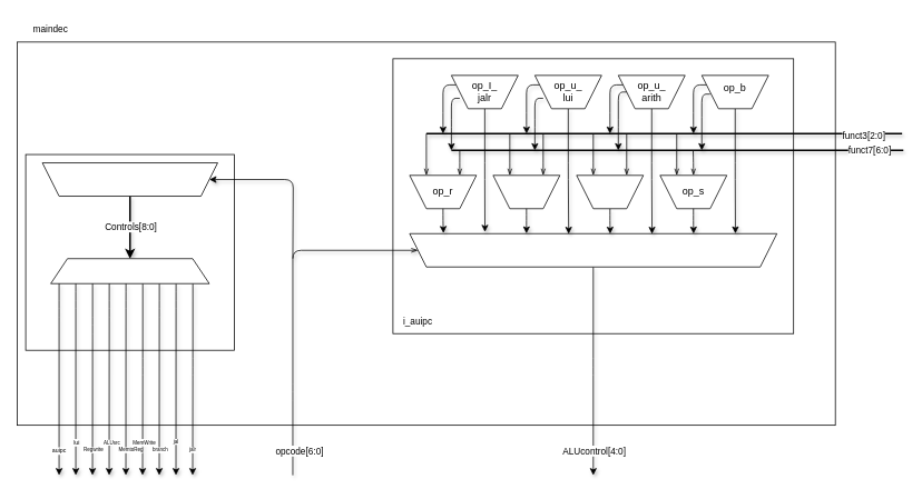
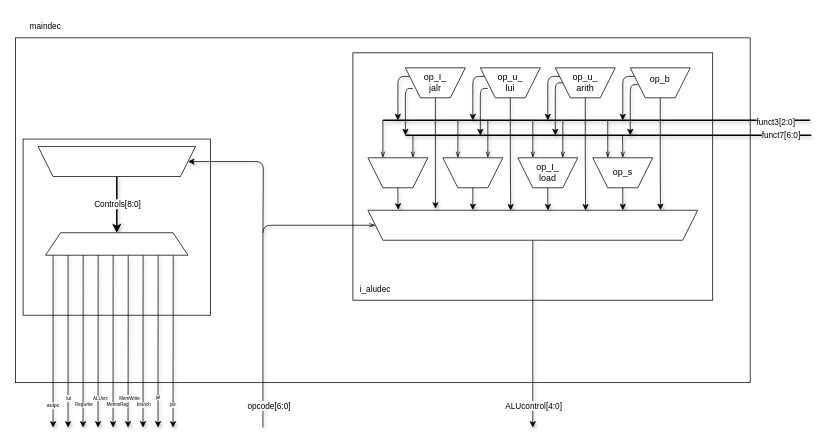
  <mxCell id="0" />
  <mxCell id="1" parent="0" />
  <mxCell id="2" value="" style="group" parent="1" vertex="1" connectable="0"><mxGeometry x="20" y="20" width="1061.481" height="490" as="geometry" /></mxCell>
  <mxCell id="3" value="" style="group" parent="2" vertex="1" connectable="0"><mxGeometry y="30" width="1061.481" height="460" as="geometry" /></mxCell>
  <mxCell id="4" value="" style="rounded=0;whiteSpace=wrap;html=1;labelBackgroundColor=none;fontSize=11;" parent="3" vertex="1"><mxGeometry width="980" height="460" as="geometry" /></mxCell>
  <mxCell id="5" value="" style="rounded=0;whiteSpace=wrap;html=1;labelBackgroundColor=none;fontSize=6;" parent="3" vertex="1"><mxGeometry x="450" y="20" width="480" height="330" as="geometry" /></mxCell>
  <mxCell id="6" value="" style="rounded=0;whiteSpace=wrap;html=1;labelBackgroundColor=none;fontSize=6;" parent="3" vertex="1"><mxGeometry x="10" y="135" width="250" height="235" as="geometry" /></mxCell>
  <mxCell id="7" style="edgeStyle=orthogonalEdgeStyle;html=1;exitX=0.75;exitY=1;exitDx=0;exitDy=0;shadow=1;labelBackgroundColor=none;startArrow=openThin;startFill=0;endArrow=none;endFill=0;" parent="3" source="9" edge="1"><mxGeometry relative="1" as="geometry"><mxPoint x="490" y="110" as="targetPoint" /></mxGeometry></mxCell>
  <mxCell id="8" style="edgeStyle=orthogonalEdgeStyle;html=1;exitX=0.25;exitY=1;exitDx=0;exitDy=0;shadow=1;labelBackgroundColor=none;startArrow=openThin;startFill=0;endArrow=none;endFill=0;" parent="3" source="9" edge="1"><mxGeometry relative="1" as="geometry"><mxPoint x="530" y="130" as="targetPoint" /></mxGeometry></mxCell>
  <mxCell id="9" value="" style="shape=trapezoid;perimeter=trapezoidPerimeter;whiteSpace=wrap;html=1;fixedSize=1;labelBackgroundColor=none;rotation=-180;" parent="3" vertex="1"><mxGeometry x="470" y="160" width="80" height="40" as="geometry" /></mxCell>
  <mxCell id="10" style="edgeStyle=orthogonalEdgeStyle;html=1;exitX=0.5;exitY=0;exitDx=0;exitDy=0;shadow=1;labelBackgroundColor=none;startArrow=none;startFill=0;endArrow=classic;endFill=1;" parent="3" source="12" edge="1"><mxGeometry relative="1" as="geometry"><mxPoint x="690" y="520" as="targetPoint" /><Array as="points"><mxPoint x="690" y="390" /></Array></mxGeometry></mxCell>
  <mxCell id="11" value="ALUcontrol[4:0]" style="edgeLabel;html=1;align=center;verticalAlign=middle;resizable=0;points=[];" parent="10" vertex="1" connectable="0"><mxGeometry x="-0.318" relative="1" as="geometry"><mxPoint y="135" as="offset" /></mxGeometry></mxCell>
  <mxCell id="12" value="" style="shape=trapezoid;perimeter=trapezoidPerimeter;whiteSpace=wrap;html=1;fixedSize=1;labelBackgroundColor=none;rotation=-180;" parent="3" vertex="1"><mxGeometry x="470" y="230" width="440" height="40" as="geometry" /></mxCell>
  <mxCell id="13" style="edgeStyle=orthogonalEdgeStyle;html=1;exitX=0.5;exitY=0;exitDx=0;exitDy=0;entryX=0.908;entryY=1.017;entryDx=0;entryDy=0;entryPerimeter=0;shadow=1;labelBackgroundColor=none;startArrow=none;startFill=0;endArrow=classic;endFill=1;" parent="3" source="9" target="12" edge="1"><mxGeometry relative="1" as="geometry" /></mxCell>
  <mxCell id="14" style="edgeStyle=orthogonalEdgeStyle;html=1;exitX=0.75;exitY=1;exitDx=0;exitDy=0;shadow=1;labelBackgroundColor=none;startArrow=openThin;startFill=0;endArrow=none;endFill=0;" parent="3" source="16" edge="1"><mxGeometry relative="1" as="geometry"><mxPoint x="590" y="110" as="targetPoint" /></mxGeometry></mxCell>
  <mxCell id="15" style="edgeStyle=orthogonalEdgeStyle;html=1;exitX=0.25;exitY=1;exitDx=0;exitDy=0;shadow=1;labelBackgroundColor=none;startArrow=openThin;startFill=0;endArrow=none;endFill=0;" parent="3" source="16" edge="1"><mxGeometry relative="1" as="geometry"><mxPoint x="630" y="110" as="targetPoint" /></mxGeometry></mxCell>
  <mxCell id="16" value="" style="shape=trapezoid;perimeter=trapezoidPerimeter;whiteSpace=wrap;html=1;fixedSize=1;labelBackgroundColor=none;rotation=-180;" parent="3" vertex="1"><mxGeometry x="570" y="160" width="80" height="40" as="geometry" /></mxCell>
  <mxCell id="17" style="edgeStyle=orthogonalEdgeStyle;html=1;exitX=0.5;exitY=0;exitDx=0;exitDy=0;entryX=0.682;entryY=1.005;entryDx=0;entryDy=0;entryPerimeter=0;shadow=1;labelBackgroundColor=none;startArrow=none;startFill=0;endArrow=classic;endFill=1;" parent="3" source="16" target="12" edge="1"><mxGeometry relative="1" as="geometry" /></mxCell>
  <mxCell id="18" style="edgeStyle=orthogonalEdgeStyle;html=1;exitX=0.5;exitY=0;exitDx=0;exitDy=0;entryX=0.454;entryY=0.995;entryDx=0;entryDy=0;entryPerimeter=0;shadow=1;labelBackgroundColor=none;startArrow=none;startFill=0;endArrow=classic;endFill=1;" parent="3" source="21" target="12" edge="1"><mxGeometry relative="1" as="geometry" /></mxCell>
  <mxCell id="19" style="edgeStyle=orthogonalEdgeStyle;html=1;exitX=0.75;exitY=1;exitDx=0;exitDy=0;shadow=1;labelBackgroundColor=none;startArrow=openThin;startFill=0;endArrow=none;endFill=0;" parent="3" source="21" edge="1"><mxGeometry relative="1" as="geometry"><mxPoint x="690" y="110" as="targetPoint" /></mxGeometry></mxCell>
  <mxCell id="20" style="edgeStyle=orthogonalEdgeStyle;html=1;exitX=0.25;exitY=1;exitDx=0;exitDy=0;shadow=1;labelBackgroundColor=none;startArrow=openThin;startFill=0;endArrow=none;endFill=0;" parent="3" source="21" edge="1"><mxGeometry relative="1" as="geometry"><mxPoint x="730" y="110" as="targetPoint" /></mxGeometry></mxCell>
  <mxCell id="21" value="" style="shape=trapezoid;perimeter=trapezoidPerimeter;whiteSpace=wrap;html=1;fixedSize=1;labelBackgroundColor=none;rotation=-180;" parent="3" vertex="1"><mxGeometry x="670" y="160" width="80" height="40" as="geometry" /></mxCell>
  <mxCell id="22" style="edgeStyle=orthogonalEdgeStyle;html=1;exitX=0.75;exitY=1;exitDx=0;exitDy=0;shadow=1;labelBackgroundColor=none;startArrow=openThin;startFill=0;endArrow=none;endFill=0;" parent="3" source="24" edge="1"><mxGeometry relative="1" as="geometry"><mxPoint x="790" y="110" as="targetPoint" /></mxGeometry></mxCell>
  <mxCell id="23" style="edgeStyle=orthogonalEdgeStyle;html=1;exitX=0.5;exitY=1;exitDx=0;exitDy=0;shadow=1;labelBackgroundColor=none;startArrow=openThin;startFill=0;endArrow=none;endFill=0;" parent="3" source="24" edge="1"><mxGeometry relative="1" as="geometry"><mxPoint x="809.667" y="130" as="targetPoint" /></mxGeometry></mxCell>
  <mxCell id="24" value="" style="shape=trapezoid;perimeter=trapezoidPerimeter;whiteSpace=wrap;html=1;fixedSize=1;labelBackgroundColor=none;rotation=-180;" parent="3" vertex="1"><mxGeometry x="770" y="160" width="80" height="40" as="geometry" /></mxCell>
  <mxCell id="25" style="edgeStyle=orthogonalEdgeStyle;html=1;exitX=0.5;exitY=0;exitDx=0;exitDy=0;entryX=0.227;entryY=0.999;entryDx=0;entryDy=0;entryPerimeter=0;shadow=1;labelBackgroundColor=none;startArrow=none;startFill=0;endArrow=classic;endFill=1;" parent="3" source="24" target="12" edge="1"><mxGeometry relative="1" as="geometry" /></mxCell>
  <mxCell id="26" style="edgeStyle=orthogonalEdgeStyle;html=1;exitX=0.5;exitY=0;exitDx=0;exitDy=0;entryX=0.795;entryY=1.052;entryDx=0;entryDy=0;entryPerimeter=0;shadow=1;labelBackgroundColor=none;startArrow=none;startFill=0;endArrow=classic;endFill=1;" parent="3" source="28" target="12" edge="1"><mxGeometry relative="1" as="geometry" /></mxCell>
  <mxCell id="27" style="edgeStyle=orthogonalEdgeStyle;html=1;exitX=1;exitY=0.75;exitDx=0;exitDy=0;shadow=1;labelBackgroundColor=none;startArrow=none;startFill=0;endArrow=classic;endFill=1;" parent="3" source="28" edge="1"><mxGeometry relative="1" as="geometry"><mxPoint x="510" y="110" as="targetPoint" /></mxGeometry></mxCell>
  <mxCell id="28" value="" style="shape=trapezoid;perimeter=trapezoidPerimeter;whiteSpace=wrap;html=1;fixedSize=1;labelBackgroundColor=none;rotation=-180;" parent="3" vertex="1"><mxGeometry x="520" y="40" width="80" height="40" as="geometry" /></mxCell>
  <mxCell id="29" style="edgeStyle=orthogonalEdgeStyle;html=1;exitX=0.5;exitY=0;exitDx=0;exitDy=0;entryX=0.567;entryY=0.993;entryDx=0;entryDy=0;entryPerimeter=0;shadow=1;labelBackgroundColor=none;startArrow=none;startFill=0;endArrow=classic;endFill=1;" parent="3" source="31" target="12" edge="1"><mxGeometry relative="1" as="geometry" /></mxCell>
  <mxCell id="30" style="edgeStyle=orthogonalEdgeStyle;html=1;exitX=1;exitY=0.75;exitDx=0;exitDy=0;shadow=1;labelBackgroundColor=none;startArrow=none;startFill=0;endArrow=classic;endFill=1;" parent="3" source="31" edge="1"><mxGeometry relative="1" as="geometry"><mxPoint x="610" y="110" as="targetPoint" /></mxGeometry></mxCell>
  <mxCell id="31" value="" style="shape=trapezoid;perimeter=trapezoidPerimeter;whiteSpace=wrap;html=1;fixedSize=1;labelBackgroundColor=none;rotation=-180;" parent="3" vertex="1"><mxGeometry x="620" y="40" width="80" height="40" as="geometry" /></mxCell>
  <mxCell id="32" style="edgeStyle=orthogonalEdgeStyle;html=1;exitX=0.5;exitY=0;exitDx=0;exitDy=0;entryX=0.34;entryY=0.993;entryDx=0;entryDy=0;entryPerimeter=0;shadow=1;labelBackgroundColor=none;startArrow=none;startFill=0;endArrow=classic;endFill=1;" parent="3" source="34" target="12" edge="1"><mxGeometry relative="1" as="geometry" /></mxCell>
  <mxCell id="33" style="edgeStyle=orthogonalEdgeStyle;html=1;exitX=1;exitY=0.75;exitDx=0;exitDy=0;shadow=1;labelBackgroundColor=none;startArrow=none;startFill=0;endArrow=classic;endFill=1;" parent="3" source="34" edge="1"><mxGeometry relative="1" as="geometry"><mxPoint x="710" y="110" as="targetPoint" /></mxGeometry></mxCell>
  <mxCell id="34" value="" style="shape=trapezoid;perimeter=trapezoidPerimeter;whiteSpace=wrap;html=1;fixedSize=1;labelBackgroundColor=none;rotation=-180;" parent="3" vertex="1"><mxGeometry x="720" y="40" width="80" height="40" as="geometry" /></mxCell>
  <mxCell id="35" style="edgeStyle=orthogonalEdgeStyle;html=1;exitX=0.5;exitY=0;exitDx=0;exitDy=0;shadow=1;labelBackgroundColor=none;startArrow=none;startFill=0;endArrow=classic;endFill=1;entryX=0.113;entryY=1.005;entryDx=0;entryDy=0;entryPerimeter=0;" parent="3" source="37" target="12" edge="1"><mxGeometry relative="1" as="geometry"><mxPoint x="859" y="230" as="targetPoint" /></mxGeometry></mxCell>
  <mxCell id="36" style="edgeStyle=orthogonalEdgeStyle;html=1;exitX=1;exitY=0.75;exitDx=0;exitDy=0;shadow=1;labelBackgroundColor=none;startArrow=none;startFill=0;endArrow=classic;endFill=1;" parent="3" source="37" edge="1"><mxGeometry relative="1" as="geometry"><mxPoint x="810" y="110" as="targetPoint" /></mxGeometry></mxCell>
  <mxCell id="37" value="" style="shape=trapezoid;perimeter=trapezoidPerimeter;whiteSpace=wrap;html=1;fixedSize=1;labelBackgroundColor=none;rotation=-180;" parent="3" vertex="1"><mxGeometry x="820" y="40" width="80" height="40" as="geometry" /></mxCell>
- <mxCell id="38" value="op_r" style="text;html=1;strokeColor=none;fillColor=none;align=center;verticalAlign=middle;whiteSpace=wrap;rounded=0;labelBackgroundColor=none;" parent="3" vertex="1"><mxGeometry x="480" y="165" width="60" height="30" as="geometry" /></mxCell>
  <mxCell id="39" style="edgeStyle=orthogonalEdgeStyle;html=1;exitX=0;exitY=0.75;exitDx=0;exitDy=0;shadow=1;labelBackgroundColor=none;startArrow=none;startFill=0;endArrow=classic;endFill=1;" parent="3" source="40" edge="1"><mxGeometry relative="1" as="geometry"><mxPoint x="520" y="130" as="targetPoint" /></mxGeometry></mxCell>
  <mxCell id="40" value="op_I_&lt;br&gt;jalr" style="text;html=1;strokeColor=none;fillColor=none;align=center;verticalAlign=middle;whiteSpace=wrap;rounded=0;labelBackgroundColor=none;" parent="3" vertex="1"><mxGeometry x="530" y="45" width="60" height="30" as="geometry" /></mxCell>
  <mxCell id="41" style="edgeStyle=orthogonalEdgeStyle;html=1;exitX=0;exitY=0.75;exitDx=0;exitDy=0;shadow=1;labelBackgroundColor=none;startArrow=none;startFill=0;endArrow=classic;endFill=1;" parent="3" source="42" edge="1"><mxGeometry relative="1" as="geometry"><mxPoint x="620" y="130" as="targetPoint" /></mxGeometry></mxCell>
  <mxCell id="42" value="op_u_&lt;br&gt;lui" style="text;html=1;strokeColor=none;fillColor=none;align=center;verticalAlign=middle;whiteSpace=wrap;rounded=0;labelBackgroundColor=none;" parent="3" vertex="1"><mxGeometry x="630" y="45" width="60" height="30" as="geometry" /></mxCell>
  <mxCell id="43" style="edgeStyle=orthogonalEdgeStyle;html=1;exitX=0;exitY=0.5;exitDx=0;exitDy=0;shadow=1;labelBackgroundColor=none;startArrow=none;startFill=0;endArrow=classic;endFill=1;" parent="3" source="44" edge="1"><mxGeometry relative="1" as="geometry"><mxPoint x="720" y="130" as="targetPoint" /></mxGeometry></mxCell>
  <mxCell id="44" value="op_u_&lt;br&gt;arith" style="text;html=1;strokeColor=none;fillColor=none;align=center;verticalAlign=middle;whiteSpace=wrap;rounded=0;labelBackgroundColor=none;" parent="3" vertex="1"><mxGeometry x="730" y="45" width="60" height="30" as="geometry" /></mxCell>
  <mxCell id="45" style="edgeStyle=orthogonalEdgeStyle;html=1;exitX=0;exitY=0.75;exitDx=0;exitDy=0;shadow=1;labelBackgroundColor=none;startArrow=none;startFill=0;endArrow=classic;endFill=1;" parent="3" source="46" edge="1"><mxGeometry relative="1" as="geometry"><mxPoint x="820" y="130" as="targetPoint" /></mxGeometry></mxCell>
  <mxCell id="46" value="op_b" style="text;html=1;strokeColor=none;fillColor=none;align=center;verticalAlign=middle;whiteSpace=wrap;rounded=0;labelBackgroundColor=none;" parent="3" vertex="1"><mxGeometry x="830" y="40" width="60" height="30" as="geometry" /></mxCell>
+ <mxCell id="47" value="op_I_&lt;br&gt;load" style="text;html=1;strokeColor=none;fillColor=none;align=center;verticalAlign=middle;whiteSpace=wrap;rounded=0;labelBackgroundColor=none;" parent="3" vertex="1"><mxGeometry x="680" y="165" width="60" height="30" as="geometry" /></mxCell>
  <mxCell id="48" value="op_s" style="text;html=1;strokeColor=none;fillColor=none;align=center;verticalAlign=middle;whiteSpace=wrap;rounded=0;labelBackgroundColor=none;" parent="3" vertex="1"><mxGeometry x="780" y="165" width="60" height="30" as="geometry" /></mxCell>
  <mxCell id="49" style="edgeStyle=orthogonalEdgeStyle;html=1;exitX=0.5;exitY=0;exitDx=0;exitDy=0;shadow=1;labelBackgroundColor=none;startArrow=none;startFill=0;endArrow=classic;endFill=1;strokeWidth=2;" parent="3" source="52" edge="1"><mxGeometry relative="1" as="geometry"><mxPoint x="135" y="260" as="targetPoint" /></mxGeometry></mxCell>
  <mxCell id="50" value="Controls[8:0]" style="edgeLabel;html=1;align=center;verticalAlign=middle;resizable=0;points=[];" parent="49" vertex="1" connectable="0"><mxGeometry x="0.171" y="-1" relative="1" as="geometry"><mxPoint x="1" y="-7" as="offset" /></mxGeometry></mxCell>
  <mxCell id="51" style="edgeStyle=orthogonalEdgeStyle;html=1;exitX=0;exitY=0.5;exitDx=0;exitDy=0;shadow=1;labelBackgroundColor=none;fontSize=6;startArrow=classic;startFill=1;endArrow=none;endFill=0;strokeWidth=1;" parent="3" source="52" edge="1"><mxGeometry relative="1" as="geometry"><mxPoint x="330.0" y="260" as="targetPoint" /></mxGeometry></mxCell>
  <mxCell id="52" value="" style="shape=trapezoid;perimeter=trapezoidPerimeter;whiteSpace=wrap;html=1;fixedSize=1;labelBackgroundColor=none;rotation=-180;" parent="3" vertex="1"><mxGeometry x="30" y="145" width="210" height="40" as="geometry" /></mxCell>
  <mxCell id="53" value="" style="endArrow=none;html=1;shadow=1;labelBackgroundColor=none;strokeWidth=2;" parent="3" edge="1"><mxGeometry width="50" height="50" relative="1" as="geometry"><mxPoint x="490" y="110" as="sourcePoint" /><mxPoint x="1060" y="110" as="targetPoint" /></mxGeometry></mxCell>
  <mxCell id="54" value="funct3[2:0]" style="edgeLabel;html=1;align=center;verticalAlign=middle;resizable=0;points=[];" parent="53" vertex="1" connectable="0"><mxGeometry x="0.836" y="-2" relative="1" as="geometry"><mxPoint as="offset" /></mxGeometry></mxCell>
  <mxCell id="55" value="" style="endArrow=none;html=1;shadow=1;labelBackgroundColor=none;strokeWidth=2;" parent="3" edge="1"><mxGeometry width="50" height="50" relative="1" as="geometry"><mxPoint x="520" y="130" as="sourcePoint" /><mxPoint x="1061.481" y="130" as="targetPoint" /></mxGeometry></mxCell>
  <mxCell id="56" value="funct7[6:0]" style="edgeLabel;html=1;align=center;verticalAlign=middle;resizable=0;points=[];" parent="55" vertex="1" connectable="0"><mxGeometry x="0.782" y="1" relative="1" as="geometry"><mxPoint x="18" as="offset" /></mxGeometry></mxCell>
  <mxCell id="57" style="edgeStyle=orthogonalEdgeStyle;html=1;exitX=1;exitY=0.5;exitDx=0;exitDy=0;shadow=1;labelBackgroundColor=none;startArrow=openThin;startFill=0;endArrow=none;endFill=0;strokeWidth=1;" parent="3" source="12" edge="1"><mxGeometry relative="1" as="geometry"><mxPoint x="330" y="520" as="targetPoint" /><mxPoint x="900" y="250" as="sourcePoint" /><Array as="points"><mxPoint x="330" y="250" /><mxPoint x="330" y="420" /></Array></mxGeometry></mxCell>
  <mxCell id="58" value="opcode[6:0]" style="edgeLabel;html=1;align=center;verticalAlign=middle;resizable=0;points=[];" parent="57" vertex="1" connectable="0"><mxGeometry x="0.146" y="-2" relative="1" as="geometry"><mxPoint x="9" y="149" as="offset" /></mxGeometry></mxCell>
  <mxCell id="59" style="edgeStyle=orthogonalEdgeStyle;html=1;exitX=0.25;exitY=1;exitDx=0;exitDy=0;shadow=1;labelBackgroundColor=none;startArrow=none;startFill=0;endArrow=classic;endFill=1;strokeWidth=1;" parent="3" edge="1"><mxGeometry relative="1" as="geometry"><mxPoint x="150" y="520" as="targetPoint" /><mxPoint x="150.24" y="290" as="sourcePoint" /><Array as="points"><mxPoint x="149.74" y="390" /><mxPoint x="149.74" y="390" /></Array></mxGeometry></mxCell>
  <mxCell id="60" value="&lt;font style=&quot;font-size: 6px&quot;&gt;MemWrite&lt;/font&gt;" style="edgeLabel;html=1;align=center;verticalAlign=middle;resizable=0;points=[];fontSize=7;" parent="59" vertex="1" connectable="0"><mxGeometry x="0.133" y="1" relative="1" as="geometry"><mxPoint y="60" as="offset" /></mxGeometry></mxCell>
  <mxCell id="61" style="edgeStyle=orthogonalEdgeStyle;html=1;exitX=0.25;exitY=1;exitDx=0;exitDy=0;shadow=1;labelBackgroundColor=none;startArrow=none;startFill=0;endArrow=classic;endFill=1;strokeWidth=1;" parent="3" edge="1"><mxGeometry relative="1" as="geometry"><mxPoint x="210" y="520" as="targetPoint" /><mxPoint x="210.24" y="290" as="sourcePoint" /><Array as="points"><mxPoint x="209.74" y="390" /><mxPoint x="209.74" y="390" /></Array></mxGeometry></mxCell>
  <mxCell id="62" value="jalr" style="edgeLabel;html=1;align=center;verticalAlign=middle;resizable=0;points=[];fontSize=6;" parent="61" vertex="1" connectable="0"><mxGeometry x="0.415" y="-1" relative="1" as="geometry"><mxPoint y="37" as="offset" /></mxGeometry></mxCell>
  <mxCell id="63" style="edgeStyle=orthogonalEdgeStyle;html=1;exitX=0.25;exitY=1;exitDx=0;exitDy=0;shadow=1;labelBackgroundColor=none;startArrow=none;startFill=0;endArrow=classic;endFill=1;strokeWidth=1;" parent="3" edge="1"><mxGeometry relative="1" as="geometry"><mxPoint x="170" y="520" as="targetPoint" /><mxPoint x="170.12" y="290" as="sourcePoint" /><Array as="points"><mxPoint x="170.12" y="320" /><mxPoint x="170.12" y="320" /></Array></mxGeometry></mxCell>
  <mxCell id="64" value="branch" style="edgeLabel;html=1;align=center;verticalAlign=middle;resizable=0;points=[];fontSize=6;" parent="63" vertex="1" connectable="0"><mxGeometry x="0.389" y="-2" relative="1" as="geometry"><mxPoint x="2" y="40" as="offset" /></mxGeometry></mxCell>
  <mxCell id="65" style="edgeStyle=orthogonalEdgeStyle;html=1;exitX=0.25;exitY=1;exitDx=0;exitDy=0;shadow=1;labelBackgroundColor=none;startArrow=none;startFill=0;endArrow=classic;endFill=1;strokeWidth=1;" parent="3" edge="1"><mxGeometry relative="1" as="geometry"><mxPoint x="190" y="520" as="targetPoint" /><mxPoint x="190.12" y="290" as="sourcePoint" /><Array as="points"><mxPoint x="190.12" y="310" /><mxPoint x="190.12" y="310" /></Array></mxGeometry></mxCell>
  <mxCell id="66" value="jal" style="edgeLabel;html=1;align=center;verticalAlign=middle;resizable=0;points=[];fontSize=6;" parent="65" vertex="1" connectable="0"><mxGeometry x="0.117" y="-1" relative="1" as="geometry"><mxPoint y="62" as="offset" /></mxGeometry></mxCell>
  <mxCell id="67" value="" style="shape=trapezoid;perimeter=trapezoidPerimeter;whiteSpace=wrap;html=1;fixedSize=1;labelBackgroundColor=none;" parent="3" vertex="1"><mxGeometry x="40" y="260" width="190" height="30" as="geometry" /></mxCell>
- <mxCell id="68" value="&lt;font style=&quot;font-size: 11px&quot;&gt;i_auipc&lt;/font&gt;" style="text;html=1;strokeColor=none;fillColor=none;align=center;verticalAlign=middle;whiteSpace=wrap;rounded=0;labelBackgroundColor=none;fontSize=6;" parent="3" vertex="1"><mxGeometry x="450" y="320" width="60" height="30" as="geometry" /></mxCell>
+ <mxCell id="68" value="&lt;font style=&quot;font-size: 11px&quot;&gt;i_aludec&lt;/font&gt;" style="text;html=1;strokeColor=none;fillColor=none;align=center;verticalAlign=middle;whiteSpace=wrap;rounded=0;labelBackgroundColor=none;fontSize=6;" parent="3" vertex="1"><mxGeometry x="450" y="320" width="60" height="30" as="geometry" /></mxCell>
  <mxCell id="69" style="edgeStyle=orthogonalEdgeStyle;html=1;exitX=0.25;exitY=1;exitDx=0;exitDy=0;shadow=1;labelBackgroundColor=none;startArrow=none;startFill=0;endArrow=classic;endFill=1;strokeWidth=1;" parent="3" edge="1"><mxGeometry relative="1" as="geometry"><mxPoint x="50" y="520" as="targetPoint" /><mxPoint x="50.0" y="290" as="sourcePoint" /><Array as="points"><mxPoint x="50" y="320" /><mxPoint x="50" y="320" /></Array></mxGeometry></mxCell>
  <mxCell id="70" value="&lt;font style=&quot;font-size: 7px;&quot;&gt;auipc&lt;/font&gt;" style="edgeLabel;html=1;align=center;verticalAlign=middle;resizable=0;points=[];fontSize=7;" parent="69" vertex="1" connectable="0"><mxGeometry x="0.15" y="-1" relative="1" as="geometry"><mxPoint y="68" as="offset" /></mxGeometry></mxCell>
  <mxCell id="71" style="edgeStyle=orthogonalEdgeStyle;html=1;exitX=0.25;exitY=1;exitDx=0;exitDy=0;shadow=1;labelBackgroundColor=none;startArrow=none;startFill=0;endArrow=classic;endFill=1;strokeWidth=1;" parent="3" edge="1"><mxGeometry relative="1" as="geometry"><mxPoint x="70" y="520" as="targetPoint" /><mxPoint x="70.0" y="290" as="sourcePoint" /><Array as="points"><mxPoint x="70" y="310" /><mxPoint x="70" y="310" /></Array></mxGeometry></mxCell>
  <mxCell id="72" value="&lt;font style=&quot;font-size: 7px;&quot;&gt;lui&lt;/font&gt;" style="edgeLabel;html=1;align=center;verticalAlign=middle;resizable=0;points=[];fontSize=7;" parent="71" vertex="1" connectable="0"><mxGeometry x="0.056" y="1" relative="1" as="geometry"><mxPoint x="-1" y="69" as="offset" /></mxGeometry></mxCell>
  <mxCell id="73" style="edgeStyle=orthogonalEdgeStyle;html=1;exitX=0.25;exitY=1;exitDx=0;exitDy=0;shadow=1;labelBackgroundColor=none;startArrow=none;startFill=0;endArrow=classic;endFill=1;strokeWidth=1;" parent="3" edge="1"><mxGeometry relative="1" as="geometry"><mxPoint x="90" y="520" as="targetPoint" /><mxPoint x="90.12" y="290" as="sourcePoint" /><Array as="points"><mxPoint x="90" y="340" /><mxPoint x="90" y="340" /></Array></mxGeometry></mxCell>
  <mxCell id="74" value="&lt;font style=&quot;font-size: 6px;&quot;&gt;Regwrite&lt;/font&gt;" style="edgeLabel;html=1;align=center;verticalAlign=middle;resizable=0;points=[];fontSize=6;" parent="73" vertex="1" connectable="0"><mxGeometry x="0.056" relative="1" as="geometry"><mxPoint y="79" as="offset" /></mxGeometry></mxCell>
  <mxCell id="75" style="edgeStyle=orthogonalEdgeStyle;html=1;exitX=0.25;exitY=1;exitDx=0;exitDy=0;shadow=1;labelBackgroundColor=none;startArrow=none;startFill=0;endArrow=classic;endFill=1;strokeWidth=1;" parent="3" edge="1"><mxGeometry relative="1" as="geometry"><mxPoint x="110" y="520" as="targetPoint" /><mxPoint x="110.12" y="290" as="sourcePoint" /><Array as="points"><mxPoint x="110.12" y="320" /><mxPoint x="110.12" y="320" /></Array></mxGeometry></mxCell>
  <mxCell id="76" value="ALUsrc" style="edgeLabel;html=1;align=center;verticalAlign=middle;resizable=0;points=[];fontSize=6;" parent="75" vertex="1" connectable="0"><mxGeometry x="-0.072" y="2" relative="1" as="geometry"><mxPoint y="83" as="offset" /></mxGeometry></mxCell>
  <mxCell id="77" style="edgeStyle=orthogonalEdgeStyle;html=1;exitX=0.25;exitY=1;exitDx=0;exitDy=0;shadow=1;labelBackgroundColor=none;startArrow=none;startFill=0;endArrow=classic;endFill=1;strokeWidth=1;" parent="3" edge="1"><mxGeometry relative="1" as="geometry"><mxPoint x="130" y="520" as="targetPoint" /><mxPoint x="130.12" y="290" as="sourcePoint" /><Array as="points"><mxPoint x="130.12" y="310" /><mxPoint x="130.12" y="310" /></Array></mxGeometry></mxCell>
  <mxCell id="78" value="MemtoReg" style="edgeLabel;html=1;align=center;verticalAlign=middle;resizable=0;points=[];fontSize=6;" parent="77" vertex="1" connectable="0"><mxGeometry x="0.395" y="-1" relative="1" as="geometry"><mxPoint x="6" y="40" as="offset" /></mxGeometry></mxCell>
  <mxCell id="79" value="maindec" style="text;html=1;strokeColor=none;fillColor=none;align=center;verticalAlign=middle;whiteSpace=wrap;rounded=0;labelBackgroundColor=none;fontSize=11;" parent="2" vertex="1"><mxGeometry x="10" width="60" height="30" as="geometry" /></mxCell>
